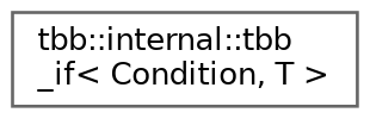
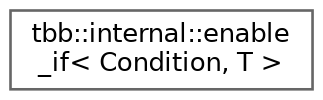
  digraph {
    rankdir=TB
-   n1 [color=grey40 fillcolor=white fontname=Helvetica fontsize=10 height=0.2 label="tbb::internal::tbb\l_if\< Condition, T \>" shape=box style=filled width=0.4]
+   n1 [color=grey40 fillcolor=white fontname=Helvetica fontsize=10 height=0.2 label="tbb::internal::enable\l_if\< Condition, T \>" shape=box style=filled width=0.4]
  }
